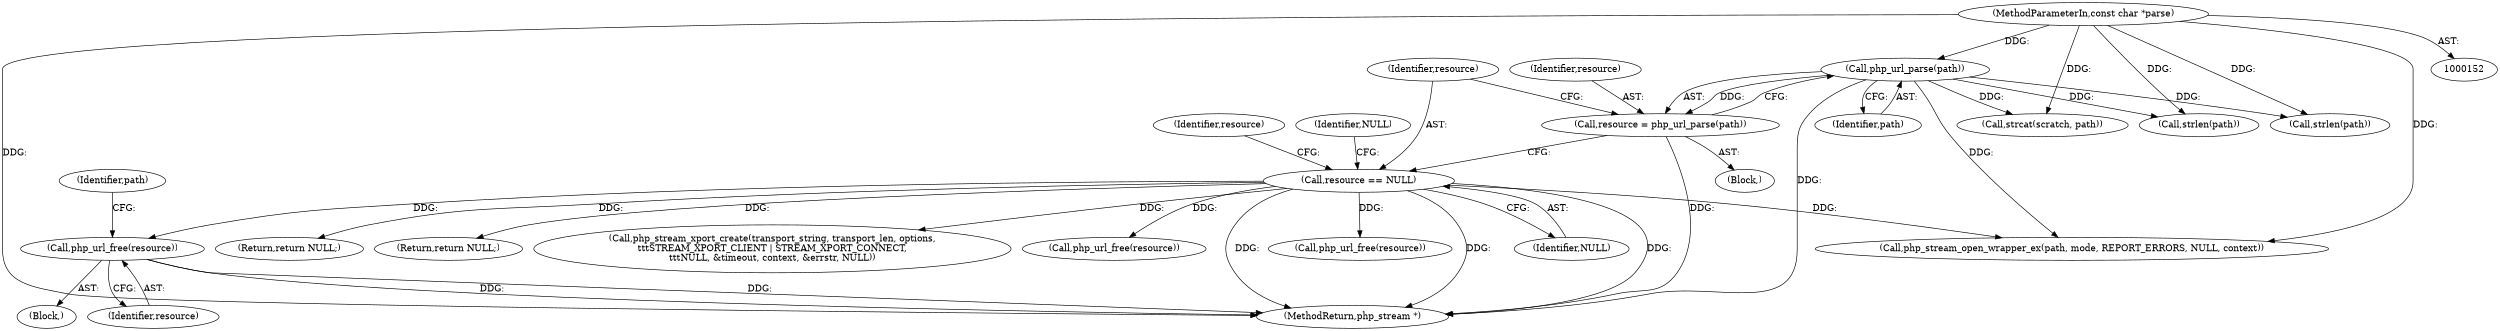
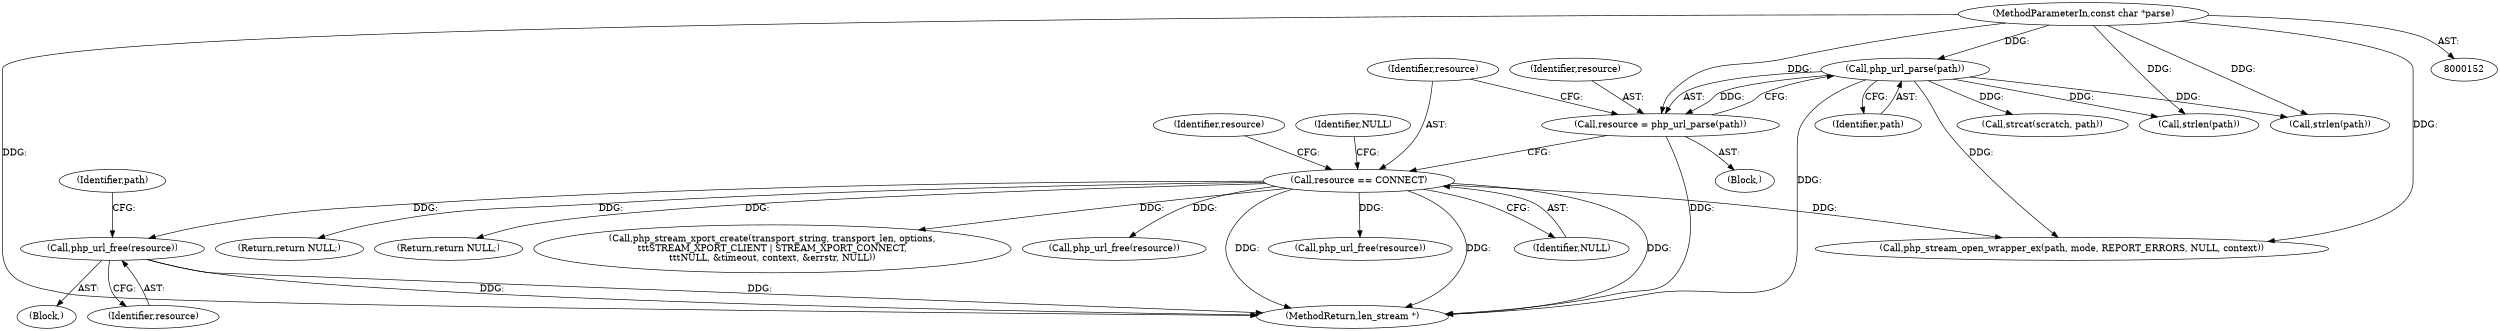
  digraph {
    n1 [label="(Call,php_url_free(resource))"]
    n2 [label="(Block,)"]
    n3 [label="(Identifier,resource)"]
-   n4 [label="(MethodReturn,php_stream *)"]
-   n5 [label="(Call,resource == NULL)"]
+   n4 [label="(MethodReturn,len_stream *)"]
+   n5 [label="(Call,resource == CONNECT)"]
    n6 [label="(Call,php_stream_open_wrapper_ex(path, mode, REPORT_ERRORS, NULL, context))"]
    n7 [label="(Call,php_url_free(resource))"]
    n8 [label="(Identifier,NULL)"]
    n9 [label="(Return,return NULL;)"]
    n10 [label="(Return,return NULL;)"]
    n11 [label="(Call,php_stream_xport_create(transport_string, transport_len, options,\n\t\t\tSTREAM_XPORT_CLIENT | STREAM_XPORT_CONNECT,\n\t\t\tNULL, &timeout, context, &errstr, NULL))"]
    n12 [label="(Call,php_url_free(resource))"]
    n13 [label="(Call,resource = php_url_parse(path))"]
    n14 [label="(Call,php_url_parse(path))"]
    n15 [label="(Block,)"]
    n16 [label="(Call,strlen(path))"]
    n17 [label="(Call,strlen(path))"]
    n18 [label="(Identifier,path)"]
    n19 [label="(Call,strcat(scratch, path))"]
    n20 [label="(MethodParameterIn,const char *parse)"]
-   1000152
+   1000152 [label=8000152]
    n22 [label="(Identifier,resource)"]
    n23 [label="(Identifier,NULL)"]
    n24 [label="(Identifier,path)"]
    n25 [label="(Identifier,resource)"]
    n26 [label="(Identifier,resource)"]
    n1 -> n2 [label="AST: "]
    n1 -> n3 [label="CFG: "]
    n1 -> n4 [label="DDG: "]
    n1 -> n4 [label="DDG: "]
    n3 -> n1 [label="AST: "]
    n5 -> n1 [label="DDG: "]
    n5 -> n4 [label="DDG: "]
    n5 -> n4 [label="DDG: "]
    n5 -> n4 [label="DDG: "]
    n5 -> n6 [label="DDG: "]
    n5 -> n7 [label="DDG: "]
    n5 -> n8 [label="CFG: "]
    n5 -> n9 [label="DDG: "]
    n5 -> n10 [label="DDG: "]
    n5 -> n11 [label="DDG: "]
    n5 -> n12 [label="DDG: "]
    n8 -> n5 [label="AST: "]
    n13 -> n4 [label="DDG: "]
    n13 -> n5 [label="CFG: "]
    n13 -> n14 [label="CFG: "]
    n13 -> n15 [label="AST: "]
    n14 -> n4 [label="DDG: "]
    n14 -> n6 [label="DDG: "]
    n14 -> n13 [label="AST: "]
    n14 -> n13 [label="DDG: "]
    n14 -> n16 [label="DDG: "]
    n14 -> n17 [label="DDG: "]
    n14 -> n18 [label="CFG: "]
    n14 -> n19 [label="DDG: "]
    n18 -> n14 [label="AST: "]
    n20 -> n4 [label="DDG: "]
    n20 -> n6 [label="DDG: "]
    n20 -> n14 [label="DDG: "]
    n20 -> n16 [label="DDG: "]
    n20 -> n17 [label="DDG: "]
-   n20 -> n19 [label="DDG: "]
+   n20 -> n13 [label="DDG: "]
    n20 -> 1000152 [label="AST: "]
    n22 -> n5 [label="CFG: "]
    n23 -> n5 [label="CFG: "]
    n24 -> n1 [label="CFG: "]
    n25 -> n5 [label="AST: "]
    n25 -> n13 [label="CFG: "]
    n26 -> n13 [label="AST: "]
  }
